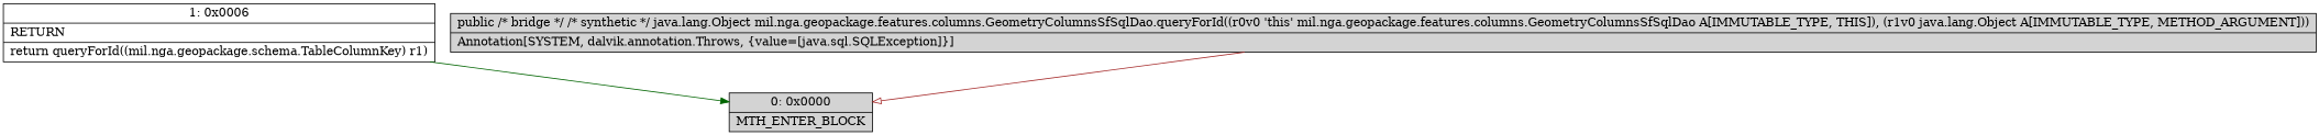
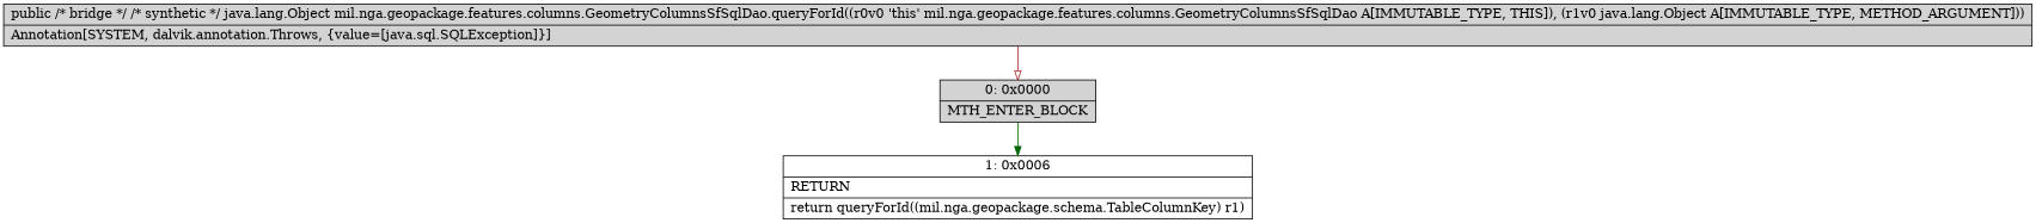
  digraph {
    node [shape=record style=filled fillcolor=lightgrey]
    n1 [label="{0\:\ 0x0000|MTH_ENTER_BLOCK\l}"]
    n2 [label="{1\:\ 0x0006|RETURN\l|return queryForId((mil.nga.geopackage.schema.TableColumnKey) r1)\l}" fillcolor=white]
    n3 [label="{public \/* bridge *\/ \/* synthetic *\/ java.lang.Object mil.nga.geopackage.features.columns.GeometryColumnsSfSqlDao.queryForId((r0v0 'this' mil.nga.geopackage.features.columns.GeometryColumnsSfSqlDao A[IMMUTABLE_TYPE, THIS]), (r1v0 java.lang.Object A[IMMUTABLE_TYPE, METHOD_ARGUMENT]))  | Annotation[SYSTEM, dalvik.annotation.Throws, \{value=[java.sql.SQLException]\}]\l}"]
-   n2 -> n1 [color=darkgreen arrowhead=normal]
+   n1 -> n2 [color=darkgreen arrowhead=normal]
    n3 -> n1 [color=brown arrowhead=onormal]
  }
